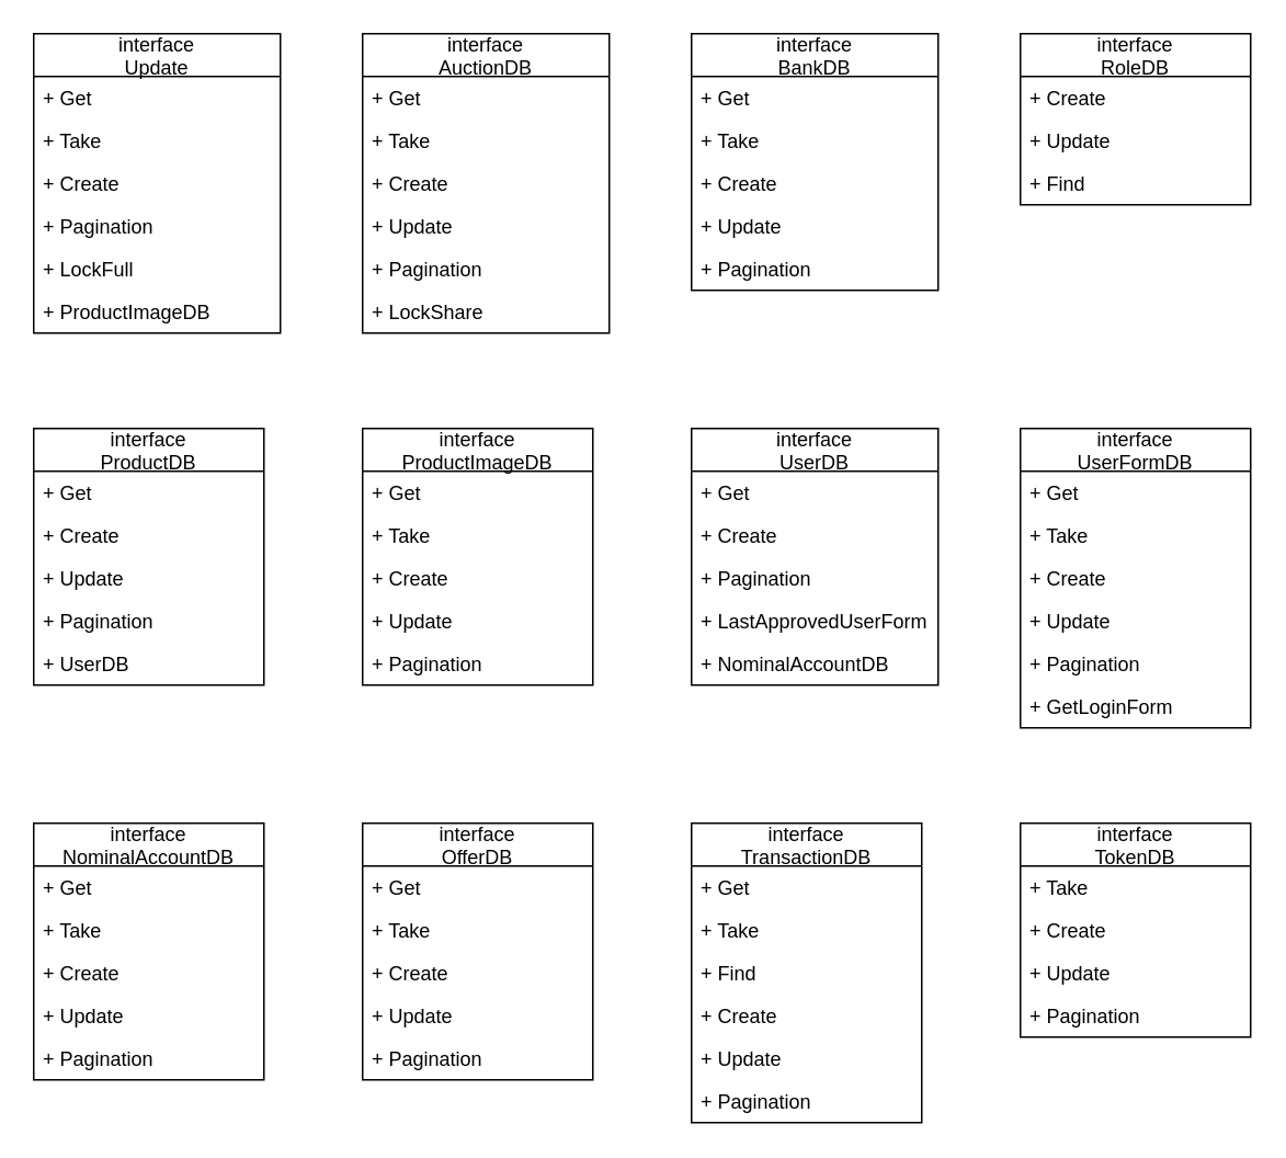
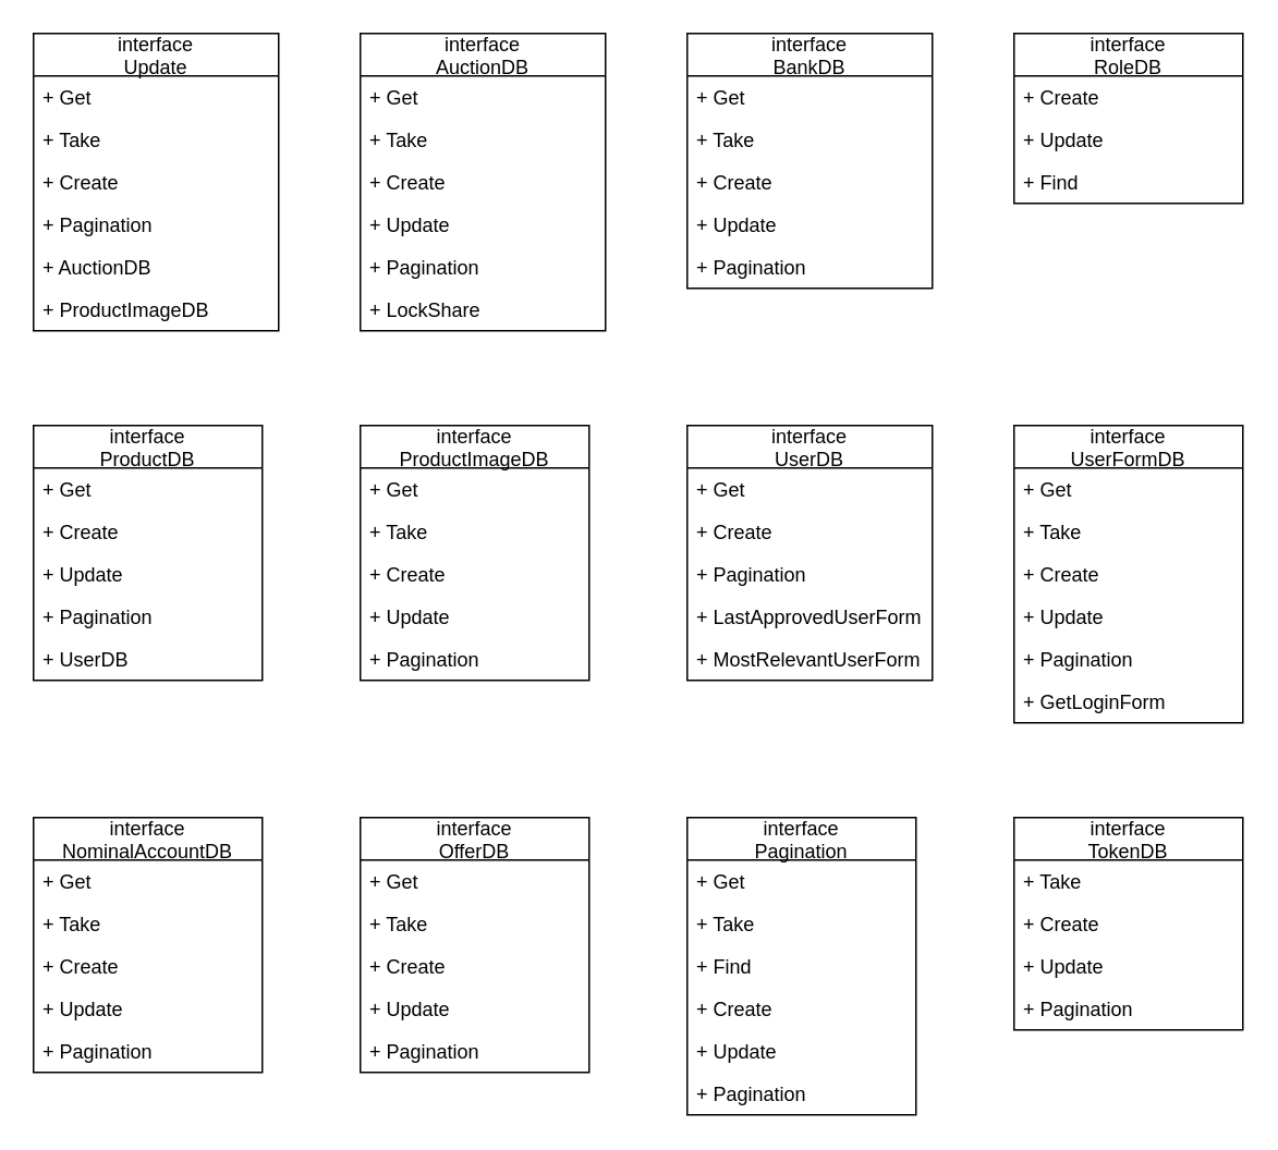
  <mxCell id="0" />
  <mxCell id="1" parent="0" />
  <mxCell id="2" value="interface&#10;NominalAccountDB" style="swimlane;fontStyle=0;childLayout=stackLayout;horizontal=1;startSize=26;fillColor=none;horizontalStack=0;resizeParent=1;resizeParentMax=0;resizeLast=0;collapsible=1;marginBottom=0;" vertex="1" parent="1"><mxGeometry y="500" width="140" height="156" as="geometry" x="20" /></mxCell>
  <mxCell id="3" value="+ Get" style="text;strokeColor=none;fillColor=none;align=left;verticalAlign=top;spacingLeft=4;spacingRight=4;overflow=hidden;rotatable=0;points=[[0,0.5],[1,0.5]];portConstraint=eastwest;" vertex="1" parent="2"><mxGeometry y="26" width="140" height="26" as="geometry" /></mxCell>
  <mxCell id="4" value="+ Take" style="text;strokeColor=none;fillColor=none;align=left;verticalAlign=top;spacingLeft=4;spacingRight=4;overflow=hidden;rotatable=0;points=[[0,0.5],[1,0.5]];portConstraint=eastwest;" vertex="1" parent="2"><mxGeometry y="52" width="140" height="26" as="geometry" /></mxCell>
  <mxCell id="5" value="+ Create" style="text;strokeColor=none;fillColor=none;align=left;verticalAlign=top;spacingLeft=4;spacingRight=4;overflow=hidden;rotatable=0;points=[[0,0.5],[1,0.5]];portConstraint=eastwest;" vertex="1" parent="2"><mxGeometry y="78" width="140" height="26" as="geometry" /></mxCell>
  <mxCell id="6" value="+ Update" style="text;strokeColor=none;fillColor=none;align=left;verticalAlign=top;spacingLeft=4;spacingRight=4;overflow=hidden;rotatable=0;points=[[0,0.5],[1,0.5]];portConstraint=eastwest;" vertex="1" parent="2"><mxGeometry y="104" width="140" height="26" as="geometry" /></mxCell>
  <mxCell id="7" value="+ Pagination" style="text;strokeColor=none;fillColor=none;align=left;verticalAlign=top;spacingLeft=4;spacingRight=4;overflow=hidden;rotatable=0;points=[[0,0.5],[1,0.5]];portConstraint=eastwest;" vertex="1" parent="2"><mxGeometry y="130" width="140" height="26" as="geometry" /></mxCell>
- <mxCell id="8" value="interface&#10;TransactionDB" style="swimlane;fontStyle=0;childLayout=stackLayout;horizontal=1;startSize=26;fillColor=none;horizontalStack=0;resizeParent=1;resizeParentMax=0;resizeLast=0;collapsible=1;marginBottom=0;" vertex="1" parent="1"><mxGeometry x="420" y="500" width="140" height="182" as="geometry" /></mxCell>
+ <mxCell id="8" value="interface&#10;Pagination" style="swimlane;fontStyle=0;childLayout=stackLayout;horizontal=1;startSize=26;fillColor=none;horizontalStack=0;resizeParent=1;resizeParentMax=0;resizeLast=0;collapsible=1;marginBottom=0;" vertex="1" parent="1"><mxGeometry x="420" y="500" width="140" height="182" as="geometry" /></mxCell>
  <mxCell id="9" value="+ Get" style="text;strokeColor=none;fillColor=none;align=left;verticalAlign=top;spacingLeft=4;spacingRight=4;overflow=hidden;rotatable=0;points=[[0,0.5],[1,0.5]];portConstraint=eastwest;" vertex="1" parent="8"><mxGeometry y="26" width="140" height="26" as="geometry" /></mxCell>
  <mxCell id="10" value="+ Take" style="text;strokeColor=none;fillColor=none;align=left;verticalAlign=top;spacingLeft=4;spacingRight=4;overflow=hidden;rotatable=0;points=[[0,0.5],[1,0.5]];portConstraint=eastwest;" vertex="1" parent="8"><mxGeometry y="52" width="140" height="26" as="geometry" /></mxCell>
  <mxCell id="11" value="+ Find" style="text;strokeColor=none;fillColor=none;align=left;verticalAlign=top;spacingLeft=4;spacingRight=4;overflow=hidden;rotatable=0;points=[[0,0.5],[1,0.5]];portConstraint=eastwest;" vertex="1" parent="8"><mxGeometry y="78" width="140" height="26" as="geometry" /></mxCell>
  <mxCell id="12" value="+ Create" style="text;strokeColor=none;fillColor=none;align=left;verticalAlign=top;spacingLeft=4;spacingRight=4;overflow=hidden;rotatable=0;points=[[0,0.5],[1,0.5]];portConstraint=eastwest;" vertex="1" parent="8"><mxGeometry y="104" width="140" height="26" as="geometry" /></mxCell>
  <mxCell id="13" value="+ Update" style="text;strokeColor=none;fillColor=none;align=left;verticalAlign=top;spacingLeft=4;spacingRight=4;overflow=hidden;rotatable=0;points=[[0,0.5],[1,0.5]];portConstraint=eastwest;" vertex="1" parent="8"><mxGeometry y="130" width="140" height="26" as="geometry" /></mxCell>
  <mxCell id="14" value="+ Pagination" style="text;strokeColor=none;fillColor=none;align=left;verticalAlign=top;spacingLeft=4;spacingRight=4;overflow=hidden;rotatable=0;points=[[0,0.5],[1,0.5]];portConstraint=eastwest;" vertex="1" parent="8"><mxGeometry y="156" width="140" height="26" as="geometry" /></mxCell>
  <mxCell id="15" value="interface&#10;OfferDB" style="swimlane;fontStyle=0;childLayout=stackLayout;horizontal=1;startSize=26;fillColor=none;horizontalStack=0;resizeParent=1;resizeParentMax=0;resizeLast=0;collapsible=1;marginBottom=0;" vertex="1" parent="1"><mxGeometry x="220" y="500" width="140" height="156" as="geometry" /></mxCell>
  <mxCell id="16" value="+ Get" style="text;strokeColor=none;fillColor=none;align=left;verticalAlign=top;spacingLeft=4;spacingRight=4;overflow=hidden;rotatable=0;points=[[0,0.5],[1,0.5]];portConstraint=eastwest;" vertex="1" parent="15"><mxGeometry y="26" width="140" height="26" as="geometry" /></mxCell>
  <mxCell id="17" value="+ Take" style="text;strokeColor=none;fillColor=none;align=left;verticalAlign=top;spacingLeft=4;spacingRight=4;overflow=hidden;rotatable=0;points=[[0,0.5],[1,0.5]];portConstraint=eastwest;" vertex="1" parent="15"><mxGeometry y="52" width="140" height="26" as="geometry" /></mxCell>
  <mxCell id="18" value="+ Create" style="text;strokeColor=none;fillColor=none;align=left;verticalAlign=top;spacingLeft=4;spacingRight=4;overflow=hidden;rotatable=0;points=[[0,0.5],[1,0.5]];portConstraint=eastwest;" vertex="1" parent="15"><mxGeometry y="78" width="140" height="26" as="geometry" /></mxCell>
  <mxCell id="19" value="+ Update" style="text;strokeColor=none;fillColor=none;align=left;verticalAlign=top;spacingLeft=4;spacingRight=4;overflow=hidden;rotatable=0;points=[[0,0.5],[1,0.5]];portConstraint=eastwest;" vertex="1" parent="15"><mxGeometry y="104" width="140" height="26" as="geometry" /></mxCell>
  <mxCell id="20" value="+ Pagination" style="text;strokeColor=none;fillColor=none;align=left;verticalAlign=top;spacingLeft=4;spacingRight=4;overflow=hidden;rotatable=0;points=[[0,0.5],[1,0.5]];portConstraint=eastwest;" vertex="1" parent="15"><mxGeometry y="130" width="140" height="26" as="geometry" /></mxCell>
  <mxCell id="21" value="interface&#10;TokenDB" style="swimlane;fontStyle=0;childLayout=stackLayout;horizontal=1;startSize=26;fillColor=none;horizontalStack=0;resizeParent=1;resizeParentMax=0;resizeLast=0;collapsible=1;marginBottom=0;" vertex="1" parent="1"><mxGeometry x="620" y="500" width="140" height="130" as="geometry" /></mxCell>
  <mxCell id="22" value="+ Take" style="text;strokeColor=none;fillColor=none;align=left;verticalAlign=top;spacingLeft=4;spacingRight=4;overflow=hidden;rotatable=0;points=[[0,0.5],[1,0.5]];portConstraint=eastwest;" vertex="1" parent="21"><mxGeometry y="26" width="140" height="26" as="geometry" /></mxCell>
  <mxCell id="23" value="+ Create" style="text;strokeColor=none;fillColor=none;align=left;verticalAlign=top;spacingLeft=4;spacingRight=4;overflow=hidden;rotatable=0;points=[[0,0.5],[1,0.5]];portConstraint=eastwest;" vertex="1" parent="21"><mxGeometry y="52" width="140" height="26" as="geometry" /></mxCell>
  <mxCell id="24" value="+ Update" style="text;strokeColor=none;fillColor=none;align=left;verticalAlign=top;spacingLeft=4;spacingRight=4;overflow=hidden;rotatable=0;points=[[0,0.5],[1,0.5]];portConstraint=eastwest;" vertex="1" parent="21"><mxGeometry y="78" width="140" height="26" as="geometry" /></mxCell>
  <mxCell id="25" value="+ Pagination" style="text;strokeColor=none;fillColor=none;align=left;verticalAlign=top;spacingLeft=4;spacingRight=4;overflow=hidden;rotatable=0;points=[[0,0.5],[1,0.5]];portConstraint=eastwest;" vertex="1" parent="21"><mxGeometry y="104" width="140" height="26" as="geometry" /></mxCell>
  <mxCell id="26" value="interface&#10;RoleDB" style="swimlane;fontStyle=0;childLayout=stackLayout;horizontal=1;startSize=26;fillColor=none;horizontalStack=0;resizeParent=1;resizeParentMax=0;resizeLast=0;collapsible=1;marginBottom=0;" vertex="1" parent="1"><mxGeometry x="620" width="140" height="104" as="geometry" y="20" /></mxCell>
  <mxCell id="27" value="+ Create" style="text;strokeColor=none;fillColor=none;align=left;verticalAlign=top;spacingLeft=4;spacingRight=4;overflow=hidden;rotatable=0;points=[[0,0.5],[1,0.5]];portConstraint=eastwest;" vertex="1" parent="26"><mxGeometry y="26" width="140" height="26" as="geometry" /></mxCell>
  <mxCell id="28" value="+ Update" style="text;strokeColor=none;fillColor=none;align=left;verticalAlign=top;spacingLeft=4;spacingRight=4;overflow=hidden;rotatable=0;points=[[0,0.5],[1,0.5]];portConstraint=eastwest;" vertex="1" parent="26"><mxGeometry y="52" width="140" height="26" as="geometry" /></mxCell>
  <mxCell id="29" value="+ Find" style="text;strokeColor=none;fillColor=none;align=left;verticalAlign=top;spacingLeft=4;spacingRight=4;overflow=hidden;rotatable=0;points=[[0,0.5],[1,0.5]];portConstraint=eastwest;" vertex="1" parent="26"><mxGeometry y="78" width="140" height="26" as="geometry" /></mxCell>
  <mxCell id="30" value="interface&#10;UserFormDB" style="swimlane;fontStyle=0;childLayout=stackLayout;horizontal=1;startSize=26;fillColor=none;horizontalStack=0;resizeParent=1;resizeParentMax=0;resizeLast=0;collapsible=1;marginBottom=0;" vertex="1" parent="1"><mxGeometry x="620" y="260" width="140" height="182" as="geometry" /></mxCell>
  <mxCell id="31" value="+ Get" style="text;strokeColor=none;fillColor=none;align=left;verticalAlign=top;spacingLeft=4;spacingRight=4;overflow=hidden;rotatable=0;points=[[0,0.5],[1,0.5]];portConstraint=eastwest;" vertex="1" parent="30"><mxGeometry y="26" width="140" height="26" as="geometry" /></mxCell>
  <mxCell id="32" value="+ Take" style="text;strokeColor=none;fillColor=none;align=left;verticalAlign=top;spacingLeft=4;spacingRight=4;overflow=hidden;rotatable=0;points=[[0,0.5],[1,0.5]];portConstraint=eastwest;" vertex="1" parent="30"><mxGeometry y="52" width="140" height="26" as="geometry" /></mxCell>
  <mxCell id="33" value="+ Create" style="text;strokeColor=none;fillColor=none;align=left;verticalAlign=top;spacingLeft=4;spacingRight=4;overflow=hidden;rotatable=0;points=[[0,0.5],[1,0.5]];portConstraint=eastwest;" vertex="1" parent="30"><mxGeometry y="78" width="140" height="26" as="geometry" /></mxCell>
  <mxCell id="34" value="+ Update" style="text;strokeColor=none;fillColor=none;align=left;verticalAlign=top;spacingLeft=4;spacingRight=4;overflow=hidden;rotatable=0;points=[[0,0.5],[1,0.5]];portConstraint=eastwest;" vertex="1" parent="30"><mxGeometry y="104" width="140" height="26" as="geometry" /></mxCell>
  <mxCell id="35" value="+ Pagination" style="text;strokeColor=none;fillColor=none;align=left;verticalAlign=top;spacingLeft=4;spacingRight=4;overflow=hidden;rotatable=0;points=[[0,0.5],[1,0.5]];portConstraint=eastwest;" vertex="1" parent="30"><mxGeometry y="130" width="140" height="26" as="geometry" /></mxCell>
  <mxCell id="36" value="+ GetLoginForm" style="text;strokeColor=none;fillColor=none;align=left;verticalAlign=top;spacingLeft=4;spacingRight=4;overflow=hidden;rotatable=0;points=[[0,0.5],[1,0.5]];portConstraint=eastwest;" vertex="1" parent="30"><mxGeometry y="156" width="140" height="26" as="geometry" /></mxCell>
  <mxCell id="37" value="interface&#10;ProductImageDB" style="swimlane;fontStyle=0;childLayout=stackLayout;horizontal=1;startSize=26;fillColor=none;horizontalStack=0;resizeParent=1;resizeParentMax=0;resizeLast=0;collapsible=1;marginBottom=0;" vertex="1" parent="1"><mxGeometry x="220" y="260" width="140" height="156" as="geometry" /></mxCell>
  <mxCell id="38" value="+ Get" style="text;strokeColor=none;fillColor=none;align=left;verticalAlign=top;spacingLeft=4;spacingRight=4;overflow=hidden;rotatable=0;points=[[0,0.5],[1,0.5]];portConstraint=eastwest;" vertex="1" parent="37"><mxGeometry y="26" width="140" height="26" as="geometry" /></mxCell>
  <mxCell id="39" value="+ Take" style="text;strokeColor=none;fillColor=none;align=left;verticalAlign=top;spacingLeft=4;spacingRight=4;overflow=hidden;rotatable=0;points=[[0,0.5],[1,0.5]];portConstraint=eastwest;" vertex="1" parent="37"><mxGeometry y="52" width="140" height="26" as="geometry" /></mxCell>
  <mxCell id="40" value="+ Create" style="text;strokeColor=none;fillColor=none;align=left;verticalAlign=top;spacingLeft=4;spacingRight=4;overflow=hidden;rotatable=0;points=[[0,0.5],[1,0.5]];portConstraint=eastwest;" vertex="1" parent="37"><mxGeometry y="78" width="140" height="26" as="geometry" /></mxCell>
  <mxCell id="41" value="+ Update" style="text;strokeColor=none;fillColor=none;align=left;verticalAlign=top;spacingLeft=4;spacingRight=4;overflow=hidden;rotatable=0;points=[[0,0.5],[1,0.5]];portConstraint=eastwest;" vertex="1" parent="37"><mxGeometry y="104" width="140" height="26" as="geometry" /></mxCell>
  <mxCell id="42" value="+ Pagination" style="text;strokeColor=none;fillColor=none;align=left;verticalAlign=top;spacingLeft=4;spacingRight=4;overflow=hidden;rotatable=0;points=[[0,0.5],[1,0.5]];portConstraint=eastwest;" vertex="1" parent="37"><mxGeometry y="130" width="140" height="26" as="geometry" /></mxCell>
  <mxCell id="43" value="interface&#10;ProductDB" style="swimlane;fontStyle=0;childLayout=stackLayout;horizontal=1;startSize=26;fillColor=none;horizontalStack=0;resizeParent=1;resizeParentMax=0;resizeLast=0;collapsible=1;marginBottom=0;" vertex="1" parent="1"><mxGeometry y="260" width="140" height="156" as="geometry" x="20" /></mxCell>
  <mxCell id="44" value="+ Get" style="text;strokeColor=none;fillColor=none;align=left;verticalAlign=top;spacingLeft=4;spacingRight=4;overflow=hidden;rotatable=0;points=[[0,0.5],[1,0.5]];portConstraint=eastwest;" vertex="1" parent="43"><mxGeometry y="26" width="140" height="26" as="geometry" /></mxCell>
  <mxCell id="45" value="+ Create" style="text;strokeColor=none;fillColor=none;align=left;verticalAlign=top;spacingLeft=4;spacingRight=4;overflow=hidden;rotatable=0;points=[[0,0.5],[1,0.5]];portConstraint=eastwest;" vertex="1" parent="43"><mxGeometry y="52" width="140" height="26" as="geometry" /></mxCell>
  <mxCell id="46" value="+ Update" style="text;strokeColor=none;fillColor=none;align=left;verticalAlign=top;spacingLeft=4;spacingRight=4;overflow=hidden;rotatable=0;points=[[0,0.5],[1,0.5]];portConstraint=eastwest;" vertex="1" parent="43"><mxGeometry y="78" width="140" height="26" as="geometry" /></mxCell>
  <mxCell id="47" value="+ Pagination" style="text;strokeColor=none;fillColor=none;align=left;verticalAlign=top;spacingLeft=4;spacingRight=4;overflow=hidden;rotatable=0;points=[[0,0.5],[1,0.5]];portConstraint=eastwest;" vertex="1" parent="43"><mxGeometry y="104" width="140" height="26" as="geometry" /></mxCell>
  <mxCell id="48" value="+ UserDB" style="text;strokeColor=none;fillColor=none;align=left;verticalAlign=top;spacingLeft=4;spacingRight=4;overflow=hidden;rotatable=0;points=[[0,0.5],[1,0.5]];portConstraint=eastwest;" vertex="1" parent="43"><mxGeometry y="130" width="140" height="26" as="geometry" /></mxCell>
  <mxCell id="49" value="interface&#10;UserDB" style="swimlane;fontStyle=0;childLayout=stackLayout;horizontal=1;startSize=26;fillColor=none;horizontalStack=0;resizeParent=1;resizeParentMax=0;resizeLast=0;collapsible=1;marginBottom=0;" vertex="1" parent="1"><mxGeometry x="420" y="260" width="150" height="156" as="geometry" /></mxCell>
  <mxCell id="50" value="+ Get" style="text;strokeColor=none;fillColor=none;align=left;verticalAlign=top;spacingLeft=4;spacingRight=4;overflow=hidden;rotatable=0;points=[[0,0.5],[1,0.5]];portConstraint=eastwest;" vertex="1" parent="49"><mxGeometry y="26" width="150" height="26" as="geometry" /></mxCell>
  <mxCell id="51" value="+ Create" style="text;strokeColor=none;fillColor=none;align=left;verticalAlign=top;spacingLeft=4;spacingRight=4;overflow=hidden;rotatable=0;points=[[0,0.5],[1,0.5]];portConstraint=eastwest;" vertex="1" parent="49"><mxGeometry y="52" width="150" height="26" as="geometry" /></mxCell>
  <mxCell id="52" value="+ Pagination" style="text;strokeColor=none;fillColor=none;align=left;verticalAlign=top;spacingLeft=4;spacingRight=4;overflow=hidden;rotatable=0;points=[[0,0.5],[1,0.5]];portConstraint=eastwest;" vertex="1" parent="49"><mxGeometry y="78" width="150" height="26" as="geometry" /></mxCell>
  <mxCell id="53" value="+ LastApprovedUserForm" style="text;strokeColor=none;fillColor=none;align=left;verticalAlign=top;spacingLeft=4;spacingRight=4;overflow=hidden;rotatable=0;points=[[0,0.5],[1,0.5]];portConstraint=eastwest;" vertex="1" parent="49"><mxGeometry y="104" width="150" height="26" as="geometry" /></mxCell>
- <mxCell id="54" value="+ NominalAccountDB" style="text;strokeColor=none;fillColor=none;align=left;verticalAlign=top;spacingLeft=4;spacingRight=4;overflow=hidden;rotatable=0;points=[[0,0.5],[1,0.5]];portConstraint=eastwest;" vertex="1" parent="49"><mxGeometry y="130" width="150" height="26" as="geometry" /></mxCell>
+ <mxCell id="54" value="+ MostRelevantUserForm" style="text;strokeColor=none;fillColor=none;align=left;verticalAlign=top;spacingLeft=4;spacingRight=4;overflow=hidden;rotatable=0;points=[[0,0.5],[1,0.5]];portConstraint=eastwest;" vertex="1" parent="49"><mxGeometry y="130" width="150" height="26" as="geometry" /></mxCell>
  <mxCell id="55" value="interface&#10;BankDB" style="swimlane;fontStyle=0;childLayout=stackLayout;horizontal=1;startSize=26;fillColor=none;horizontalStack=0;resizeParent=1;resizeParentMax=0;resizeLast=0;collapsible=1;marginBottom=0;" vertex="1" parent="1"><mxGeometry x="420" width="150" height="156" as="geometry" y="20" /></mxCell>
  <mxCell id="56" value="+ Get" style="text;strokeColor=none;fillColor=none;align=left;verticalAlign=top;spacingLeft=4;spacingRight=4;overflow=hidden;rotatable=0;points=[[0,0.5],[1,0.5]];portConstraint=eastwest;" vertex="1" parent="55"><mxGeometry y="26" width="150" height="26" as="geometry" /></mxCell>
  <mxCell id="57" value="+ Take" style="text;strokeColor=none;fillColor=none;align=left;verticalAlign=top;spacingLeft=4;spacingRight=4;overflow=hidden;rotatable=0;points=[[0,0.5],[1,0.5]];portConstraint=eastwest;" vertex="1" parent="55"><mxGeometry y="52" width="150" height="26" as="geometry" /></mxCell>
  <mxCell id="58" value="+ Create" style="text;strokeColor=none;fillColor=none;align=left;verticalAlign=top;spacingLeft=4;spacingRight=4;overflow=hidden;rotatable=0;points=[[0,0.5],[1,0.5]];portConstraint=eastwest;" vertex="1" parent="55"><mxGeometry y="78" width="150" height="26" as="geometry" /></mxCell>
  <mxCell id="59" value="+ Update" style="text;strokeColor=none;fillColor=none;align=left;verticalAlign=top;spacingLeft=4;spacingRight=4;overflow=hidden;rotatable=0;points=[[0,0.5],[1,0.5]];portConstraint=eastwest;" vertex="1" parent="55"><mxGeometry y="104" width="150" height="26" as="geometry" /></mxCell>
  <mxCell id="60" value="+ Pagination" style="text;strokeColor=none;fillColor=none;align=left;verticalAlign=top;spacingLeft=4;spacingRight=4;overflow=hidden;rotatable=0;points=[[0,0.5],[1,0.5]];portConstraint=eastwest;" vertex="1" parent="55"><mxGeometry y="130" width="150" height="26" as="geometry" /></mxCell>
  <mxCell id="61" value="interface&#10;AuctionDB" style="swimlane;fontStyle=0;childLayout=stackLayout;horizontal=1;startSize=26;fillColor=none;horizontalStack=0;resizeParent=1;resizeParentMax=0;resizeLast=0;collapsible=1;marginBottom=0;" vertex="1" parent="1"><mxGeometry x="220" width="150" height="182" as="geometry" y="20" /></mxCell>
  <mxCell id="62" value="+ Get" style="text;strokeColor=none;fillColor=none;align=left;verticalAlign=top;spacingLeft=4;spacingRight=4;overflow=hidden;rotatable=0;points=[[0,0.5],[1,0.5]];portConstraint=eastwest;" vertex="1" parent="61"><mxGeometry y="26" width="150" height="26" as="geometry" /></mxCell>
  <mxCell id="63" value="+ Take" style="text;strokeColor=none;fillColor=none;align=left;verticalAlign=top;spacingLeft=4;spacingRight=4;overflow=hidden;rotatable=0;points=[[0,0.5],[1,0.5]];portConstraint=eastwest;" vertex="1" parent="61"><mxGeometry y="52" width="150" height="26" as="geometry" /></mxCell>
  <mxCell id="64" value="+ Create" style="text;strokeColor=none;fillColor=none;align=left;verticalAlign=top;spacingLeft=4;spacingRight=4;overflow=hidden;rotatable=0;points=[[0,0.5],[1,0.5]];portConstraint=eastwest;" vertex="1" parent="61"><mxGeometry y="78" width="150" height="26" as="geometry" /></mxCell>
  <mxCell id="65" value="+ Update" style="text;strokeColor=none;fillColor=none;align=left;verticalAlign=top;spacingLeft=4;spacingRight=4;overflow=hidden;rotatable=0;points=[[0,0.5],[1,0.5]];portConstraint=eastwest;" vertex="1" parent="61"><mxGeometry y="104" width="150" height="26" as="geometry" /></mxCell>
  <mxCell id="66" value="+ Pagination" style="text;strokeColor=none;fillColor=none;align=left;verticalAlign=top;spacingLeft=4;spacingRight=4;overflow=hidden;rotatable=0;points=[[0,0.5],[1,0.5]];portConstraint=eastwest;" vertex="1" parent="61"><mxGeometry y="130" width="150" height="26" as="geometry" /></mxCell>
  <mxCell id="67" value="+ LockShare" style="text;strokeColor=none;fillColor=none;align=left;verticalAlign=top;spacingLeft=4;spacingRight=4;overflow=hidden;rotatable=0;points=[[0,0.5],[1,0.5]];portConstraint=eastwest;" vertex="1" parent="61"><mxGeometry y="156" width="150" height="26" as="geometry" /></mxCell>
  <mxCell id="68" value="interface&#10;Update" style="swimlane;fontStyle=0;childLayout=stackLayout;horizontal=1;startSize=26;fillColor=none;horizontalStack=0;resizeParent=1;resizeParentMax=0;resizeLast=0;collapsible=1;marginBottom=0;" vertex="1" parent="1"><mxGeometry width="150" height="182" as="geometry" x="20" y="20" /></mxCell>
  <mxCell id="69" value="+ Get" style="text;strokeColor=none;fillColor=none;align=left;verticalAlign=top;spacingLeft=4;spacingRight=4;overflow=hidden;rotatable=0;points=[[0,0.5],[1,0.5]];portConstraint=eastwest;" vertex="1" parent="68"><mxGeometry y="26" width="150" height="26" as="geometry" /></mxCell>
  <mxCell id="70" value="+ Take" style="text;strokeColor=none;fillColor=none;align=left;verticalAlign=top;spacingLeft=4;spacingRight=4;overflow=hidden;rotatable=0;points=[[0,0.5],[1,0.5]];portConstraint=eastwest;" vertex="1" parent="68"><mxGeometry y="52" width="150" height="26" as="geometry" /></mxCell>
  <mxCell id="71" value="+ Create" style="text;strokeColor=none;fillColor=none;align=left;verticalAlign=top;spacingLeft=4;spacingRight=4;overflow=hidden;rotatable=0;points=[[0,0.5],[1,0.5]];portConstraint=eastwest;" vertex="1" parent="68"><mxGeometry y="78" width="150" height="26" as="geometry" /></mxCell>
  <mxCell id="72" value="+ Pagination" style="text;strokeColor=none;fillColor=none;align=left;verticalAlign=top;spacingLeft=4;spacingRight=4;overflow=hidden;rotatable=0;points=[[0,0.5],[1,0.5]];portConstraint=eastwest;" vertex="1" parent="68"><mxGeometry y="104" width="150" height="26" as="geometry" /></mxCell>
- <mxCell id="73" value="+ LockFull" style="text;strokeColor=none;fillColor=none;align=left;verticalAlign=top;spacingLeft=4;spacingRight=4;overflow=hidden;rotatable=0;points=[[0,0.5],[1,0.5]];portConstraint=eastwest;" vertex="1" parent="68"><mxGeometry y="130" width="150" height="26" as="geometry" /></mxCell>
+ <mxCell id="73" value="+ AuctionDB" style="text;strokeColor=none;fillColor=none;align=left;verticalAlign=top;spacingLeft=4;spacingRight=4;overflow=hidden;rotatable=0;points=[[0,0.5],[1,0.5]];portConstraint=eastwest;" vertex="1" parent="68"><mxGeometry y="130" width="150" height="26" as="geometry" /></mxCell>
  <mxCell id="74" value="+ ProductImageDB" style="text;strokeColor=none;fillColor=none;align=left;verticalAlign=top;spacingLeft=4;spacingRight=4;overflow=hidden;rotatable=0;points=[[0,0.5],[1,0.5]];portConstraint=eastwest;" vertex="1" parent="68"><mxGeometry y="156" width="150" height="26" as="geometry" /></mxCell>
